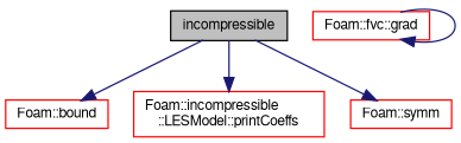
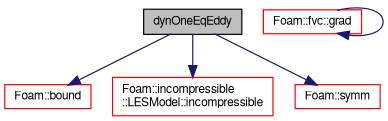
  digraph {
    rankdir=TB
    node [color=red fontname=FreeSans fontsize=10 shape=record]
    edge [color=midnightblue fontname=FreeSans fontsize=10 labelfontname=FreeSans labelfontsize=10 style=solid]
-   n1 [color=black fillcolor=grey75 fontcolor=black height=0.2 label=incompressible style=filled width=0.4]
+   n1 [color=black fillcolor=grey75 fontcolor=black height=0.2 label=dynOneEqEddy style=filled width=0.4]
    n2 [height=0.2 label="Foam::bound" width=0.4]
-   n3 [height=0.2 label="Foam::incompressible\l::LESModel::printCoeffs" width=0.4]
+   n3 [height=0.2 label="Foam::incompressible\l::LESModel::incompressible" width=0.4]
    n4 [height=0.2 label="Foam::symm" width=0.4]
    n5 [height=0.2 label="Foam::fvc::grad" width=0.4]
    n1 -> n2
    n1 -> n3
    n1 -> n4
    n5 -> n5
  }
